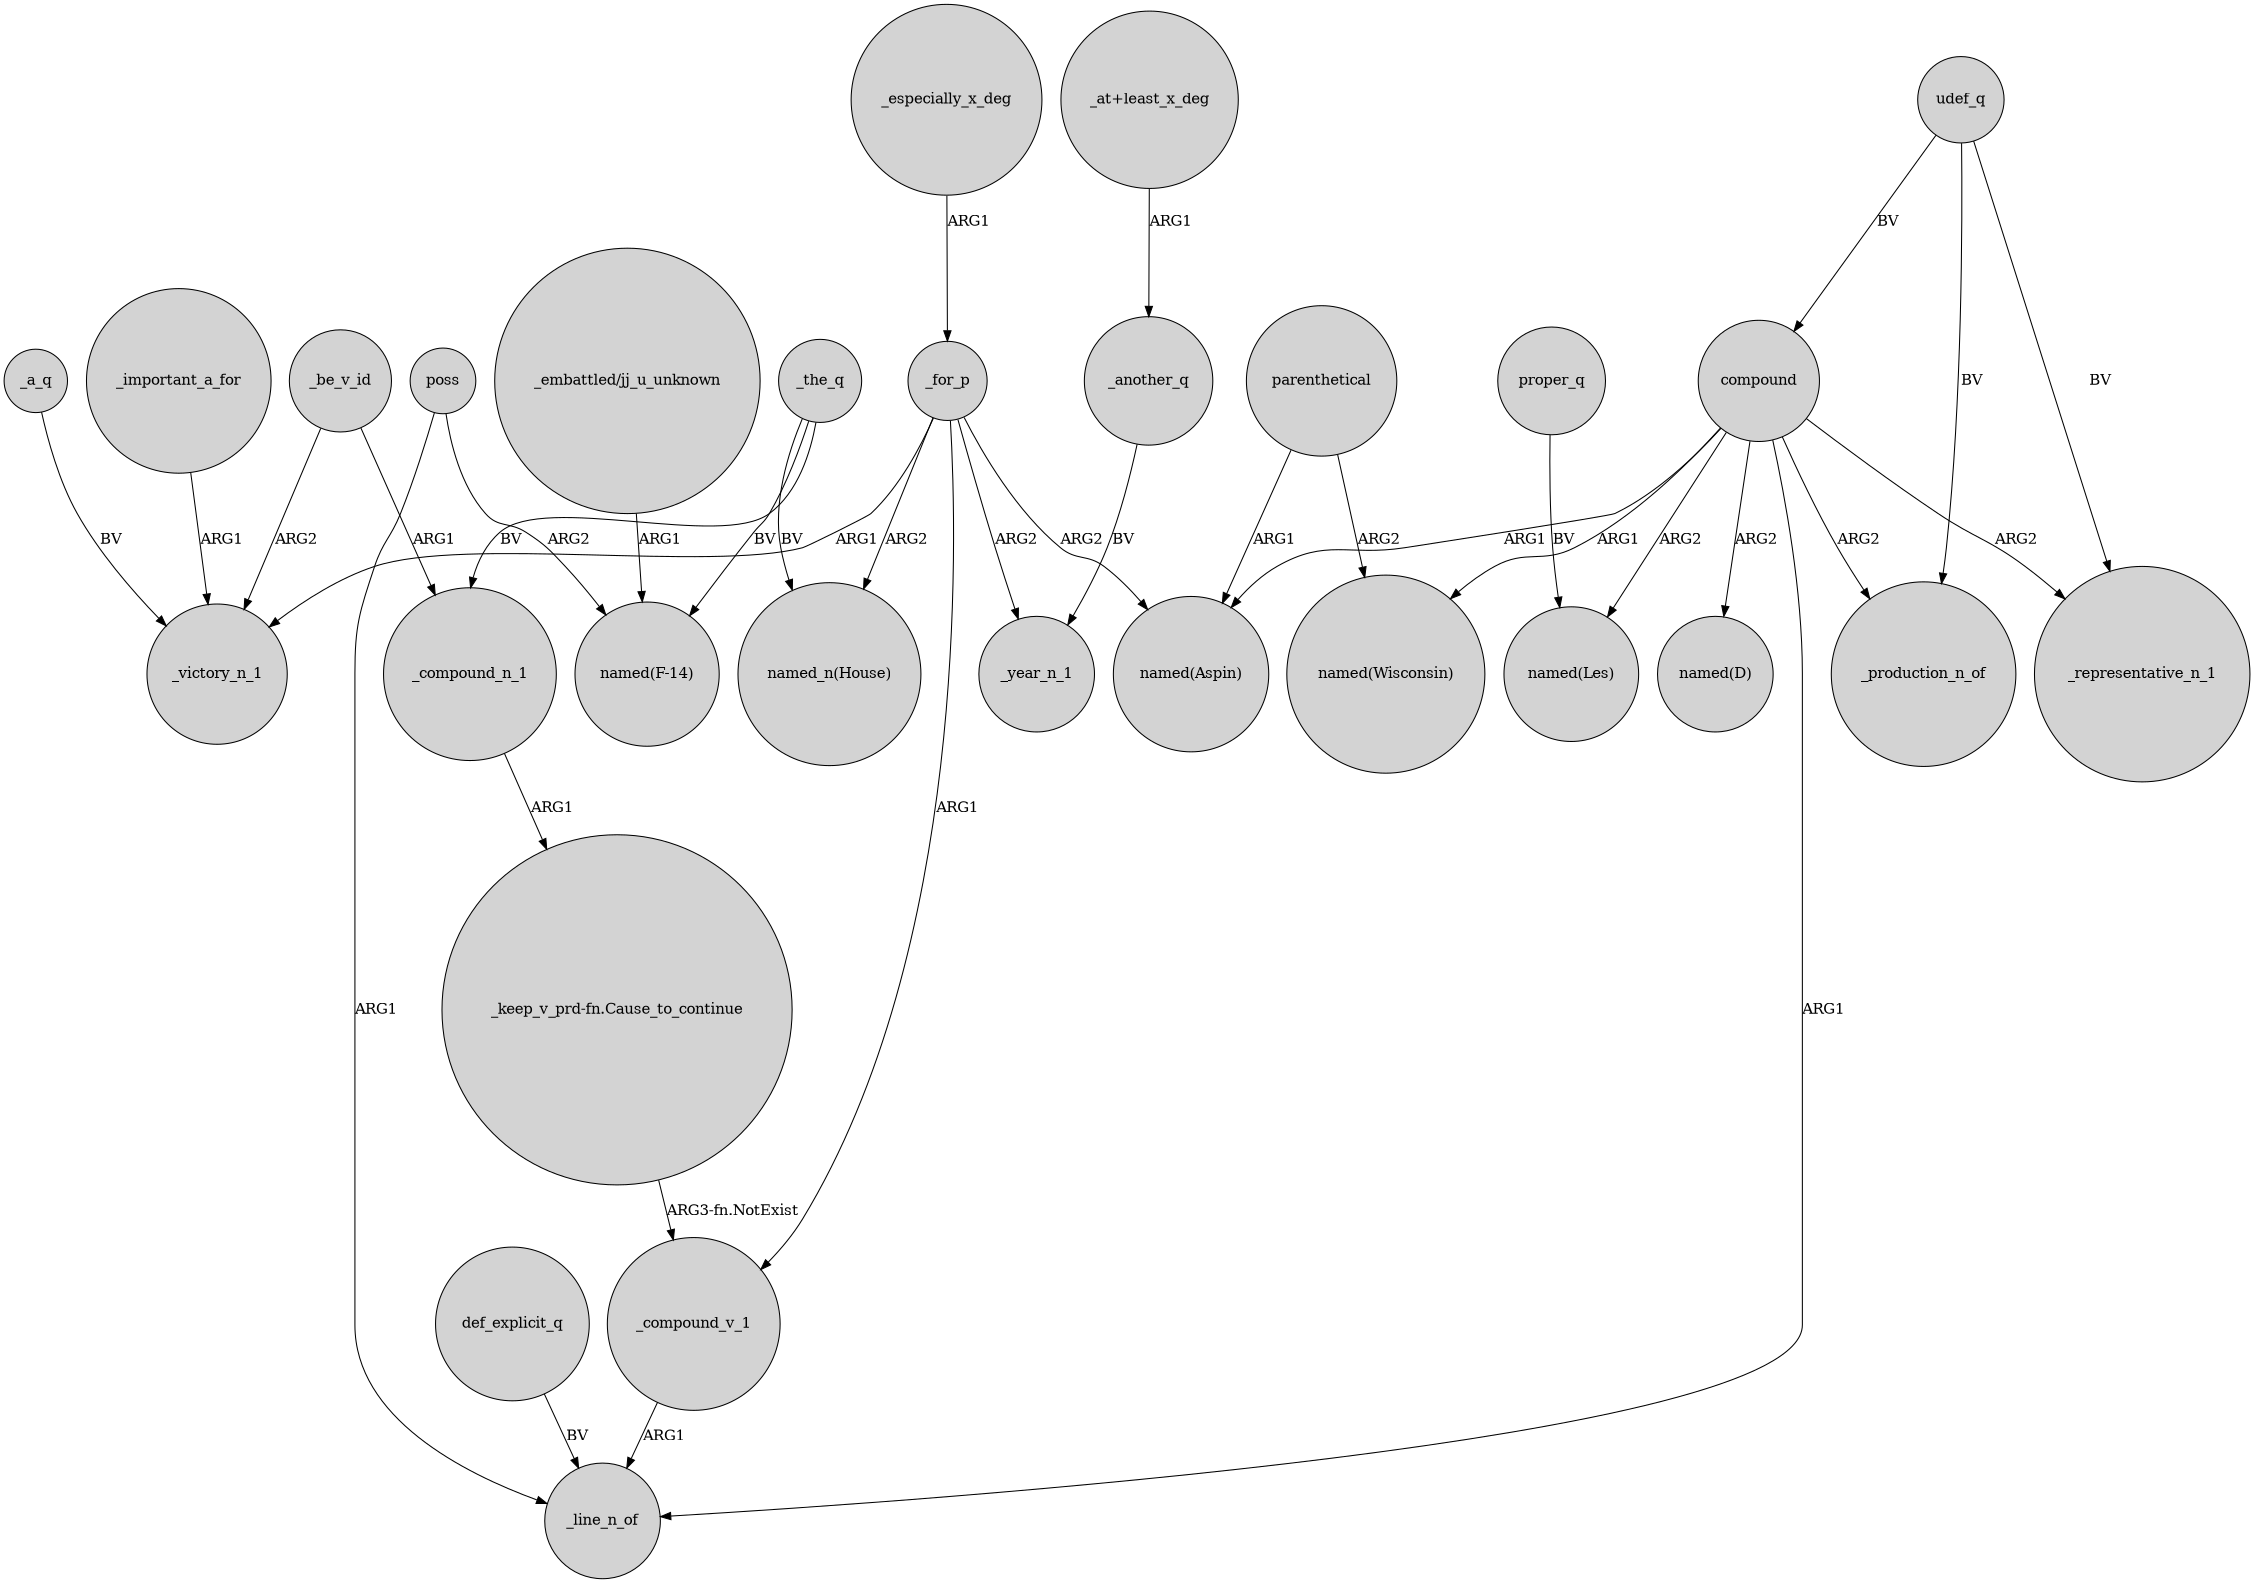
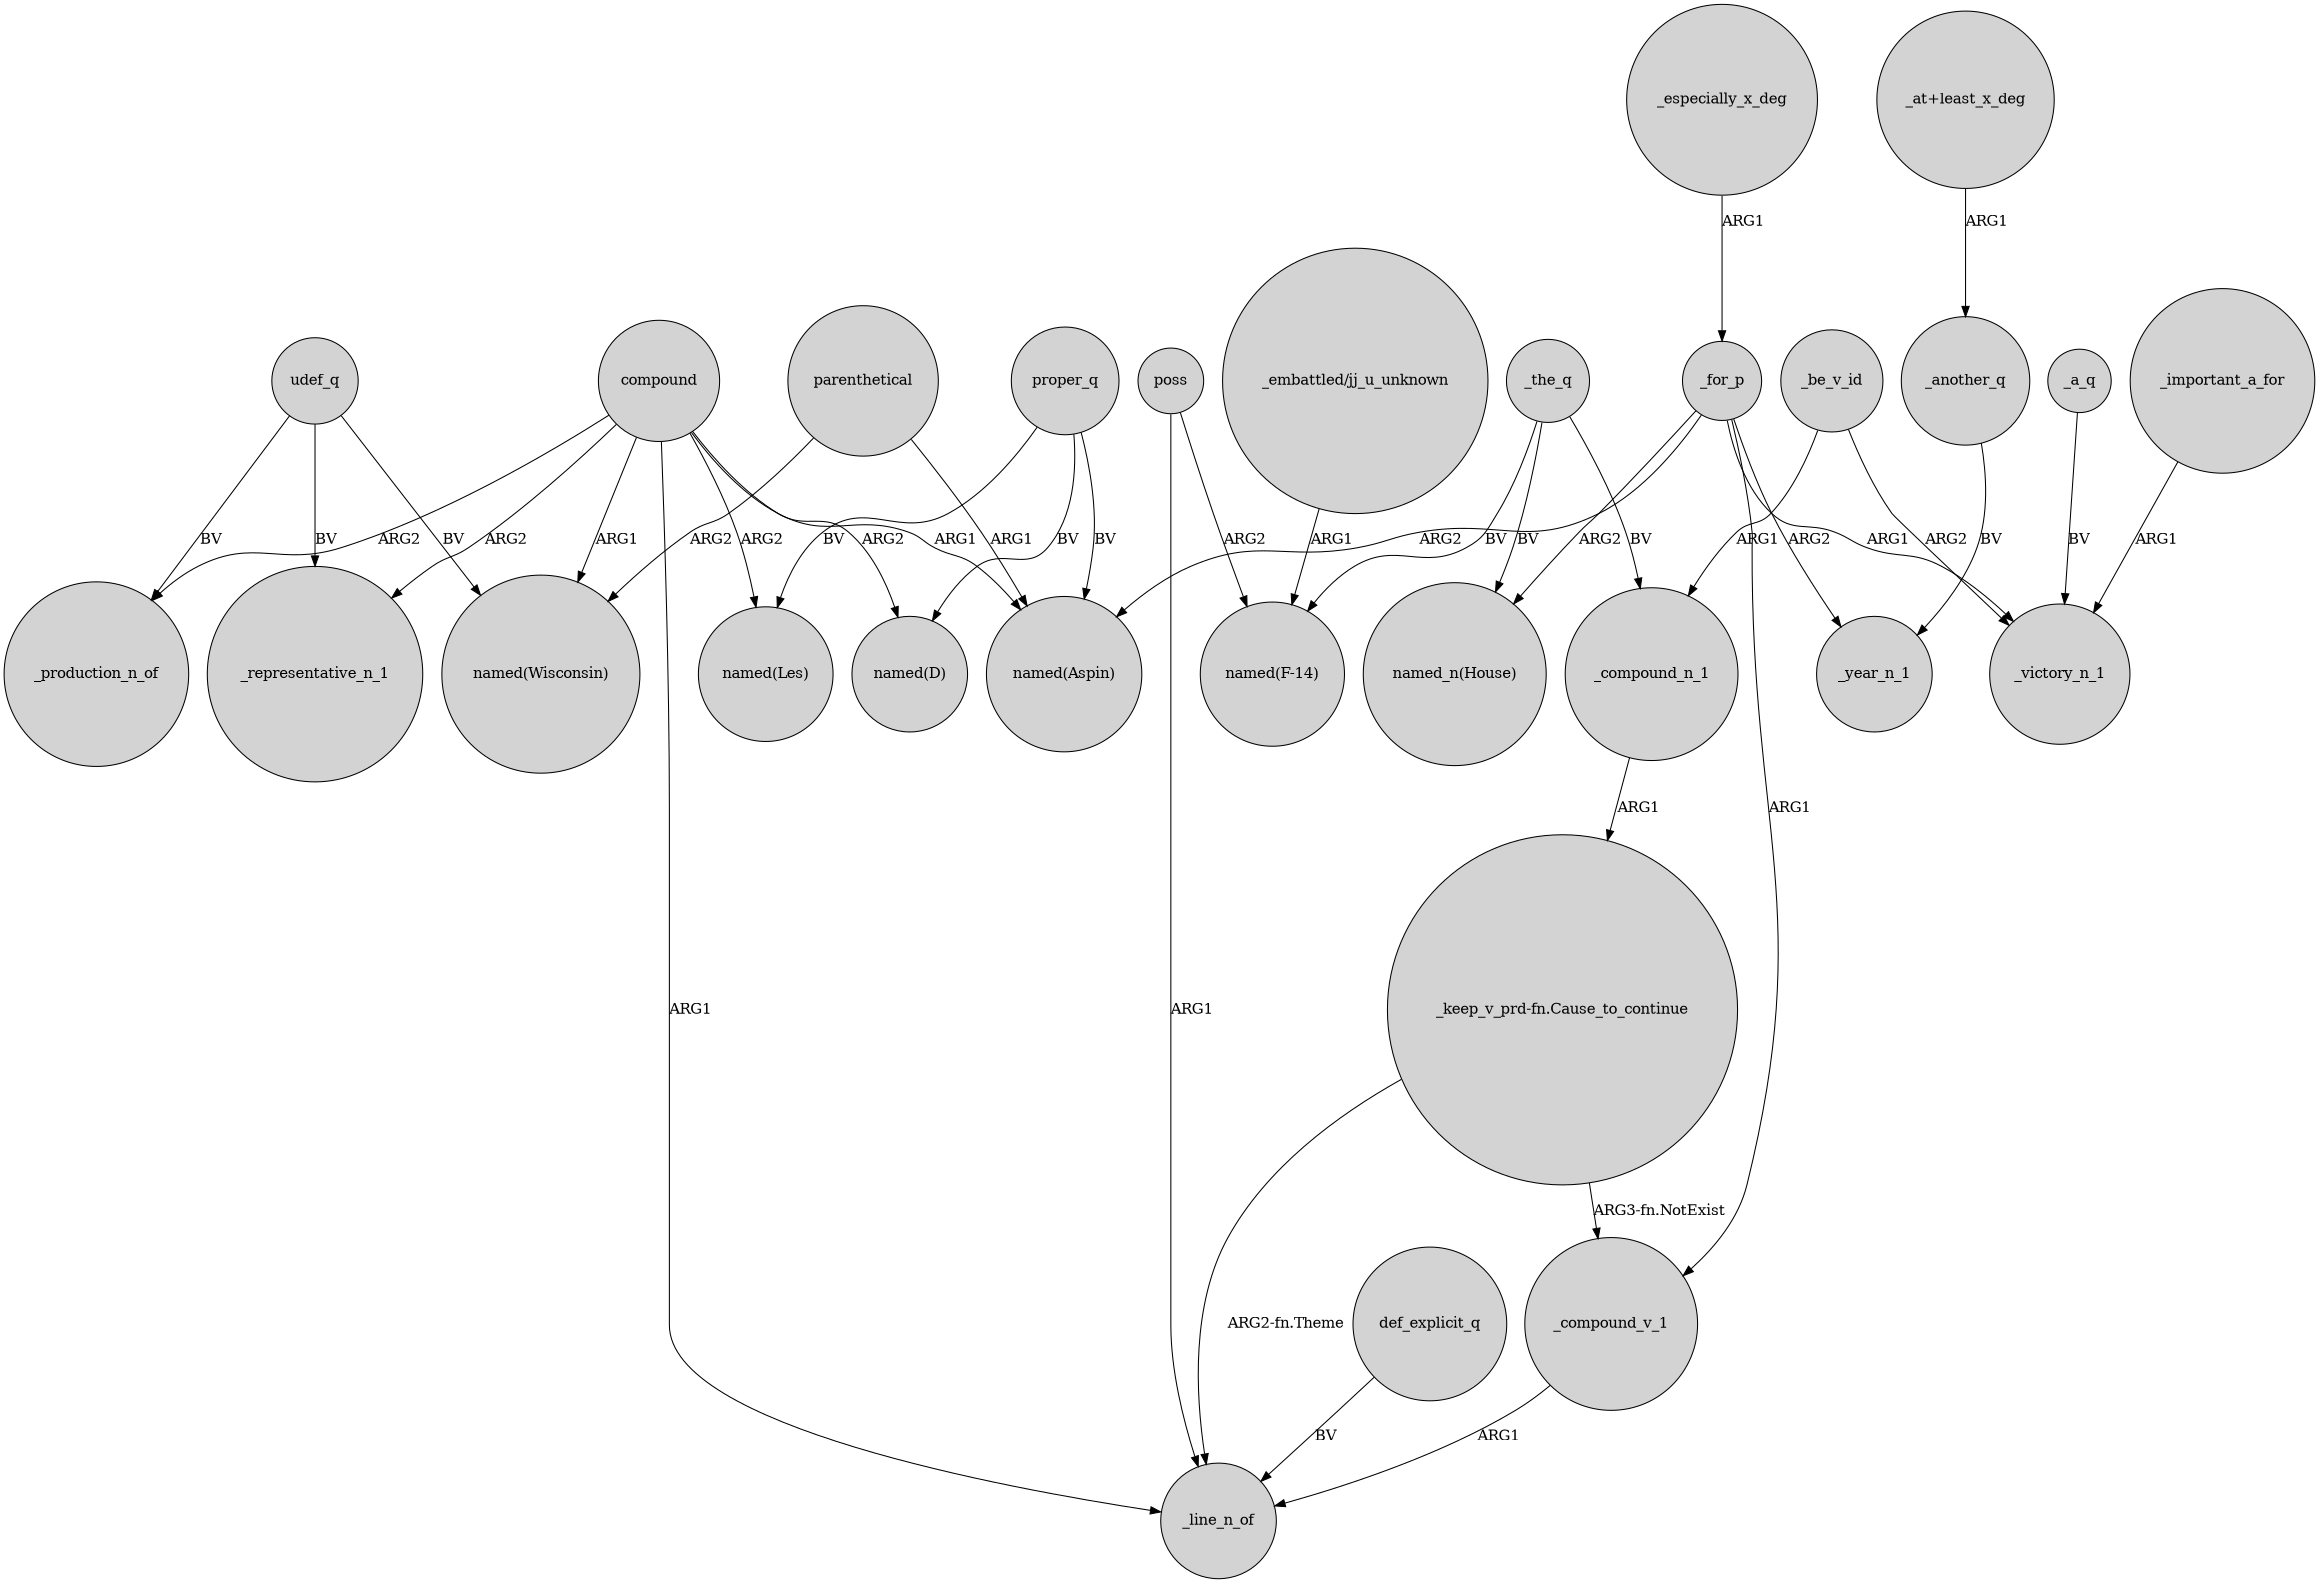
  digraph {
    node [shape=circle style=filled]
    parenthetical
    "named(Wisconsin)"
    "named(Aspin)"
    udef_q
    _production_n_of
    _representative_n_1
    _a_q
    _victory_n_1
    _for_p
    "named_n(House)"
    n11 [label=_compound_v_1]
    _year_n_1
    _line_n_of
    def_explicit_q
    "_at+least_x_deg"
    _another_q
    "_keep_v_prd-fn.Cause_to_continue"
    proper_q
    "named(Les)"
    "named(D)"
    _the_q
    n22 [label=_compound_n_1]
    "named(F-14)"
    "_embattled/jj_u_unknown"
    compound
    _especially_x_deg
    poss
    _be_v_id
    _important_a_for
    parenthetical -> "named(Wisconsin)" [label=ARG2]
    parenthetical -> "named(Aspin)" [label=ARG1]
-   udef_q -> compound [label=BV]
+   udef_q -> "named(Wisconsin)" [label=BV]
    udef_q -> _production_n_of [label=BV]
    udef_q -> _representative_n_1 [label=BV]
    _a_q -> _victory_n_1 [label=BV]
    _for_p -> "named(Aspin)" [label=ARG2]
    _for_p -> _victory_n_1 [label=ARG1]
    _for_p -> "named_n(House)" [label=ARG2]
    _for_p -> n11 [label=ARG1]
    _for_p -> _year_n_1 [label=ARG2]
    n11 -> _line_n_of [label=ARG1]
    def_explicit_q -> _line_n_of [label=BV]
    "_at+least_x_deg" -> _another_q [label=ARG1]
    _another_q -> _year_n_1 [label=BV]
    "_keep_v_prd-fn.Cause_to_continue" -> n11 [label="ARG3-fn.NotExist"]
+   "_keep_v_prd-fn.Cause_to_continue" -> _line_n_of [label="ARG2-fn.Theme"]
+   proper_q -> "named(Aspin)" [label=BV]
    proper_q -> "named(Les)" [label=BV]
+   proper_q -> "named(D)" [label=BV]
    _the_q -> "named_n(House)" [label=BV]
    _the_q -> n22 [label=BV]
    _the_q -> "named(F-14)" [label=BV]
    n22 -> "_keep_v_prd-fn.Cause_to_continue" [label=ARG1]
    "_embattled/jj_u_unknown" -> "named(F-14)" [label=ARG1]
    compound -> "named(Wisconsin)" [label=ARG1]
    compound -> "named(Aspin)" [label=ARG1]
    compound -> _production_n_of [label=ARG2]
    compound -> _representative_n_1 [label=ARG2]
    compound -> _line_n_of [label=ARG1]
    compound -> "named(Les)" [label=ARG2]
    compound -> "named(D)" [label=ARG2]
    _especially_x_deg -> _for_p [label=ARG1]
    poss -> _line_n_of [label=ARG1]
    poss -> "named(F-14)" [label=ARG2]
    _be_v_id -> _victory_n_1 [label=ARG2]
    _be_v_id -> n22 [label=ARG1]
    _important_a_for -> _victory_n_1 [label=ARG1]
  }
